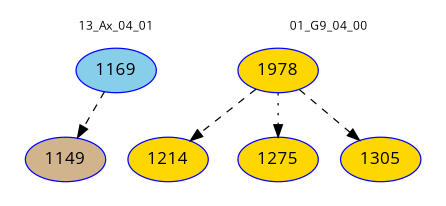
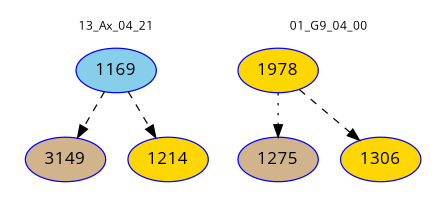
  digraph {
    fontname="Open Sans"
    node [color=blue fillcolor=gold fontname="Open Sans" style=filled]
    edge [color=black fontname="Open Sans" style=dashed]
    n1 [fillcolor=skyblue label=1169]
-   n2 [fillcolor=tan label=1149]
+   n2 [fillcolor=tan label=3149]
    n3 [label=1214]
    n4 [label=1978]
-   n5 [label=1275]
-   n6 [label=1305]
+   n5 [fillcolor=tan label=1275]
+   n6 [label=1306]
    subgraph cluster_1 {
      color=white
      fontsize=10
-     label="13_Ax_04_01"
+     label="13_Ax_04_21"
      n1
      n2
      n3
    }
    subgraph cluster_2 {
      color=white
      fontsize=10
      label="01_G9_04_00"
      n4
      n5
      n6
    }
    n1 -> n2
-   n4 -> n3
+   n1 -> n3
    n4 -> n5 [style=dotted]
    n4 -> n6
  }
